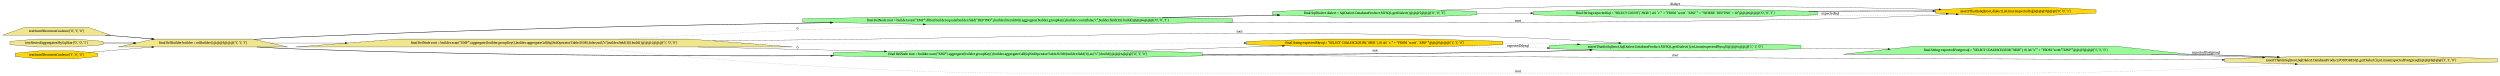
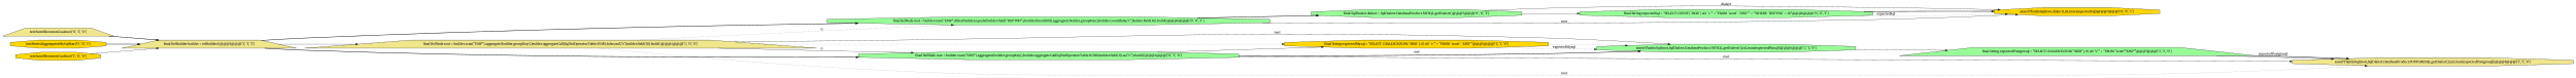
  digraph {
    rankdir=LR
    fontname=Merriweather
    node [fillcolor=palegreen shape=octagon style=filled fontname=Merriweather]
    edge [style=solid fontname=Merriweather]
    n1 [label="final String expectedPostgresql = \"SELECT COALESCE(SUM(\"MGR\"), 0) AS \"s\"\" + \"FROM \"scott\".\"EMP\"\"@@@7@@@['1', '1', '0']" shape=trapezium]
    n2 [fillcolor=khaki label="assertThat(toSql(root,SqlDialect.DatabaseProduct.POSTGRESQL.getDialect()),isLinux(expectedPostgresql))@@@8@@@['1', '1', '0']"]
    n3 [fillcolor=khaki label="testSum0BecomesCoalesce['0', '1', '0']" shape=trapezium]
    n4 [fillcolor=khaki label="final RelBuilder builder = relBuilder()@@@3@@@['1', '1', '1']" shape=trapezium]
    n5 [label="final SqlDialect dialect = SqlDialect.DatabaseProduct.MYSQL.getDialect()@@@5@@@['0', '0', '1']"]
    n6 [label="final String expectedSql = \"SELECT COUNT(`MGR`) AS `c`\" + \"FROM `scott`.`EMP`\" + \"WHERE `DEPTNO` = 10\"@@@6@@@['0', '0', '1']"]
    n7 [fillcolor=gold label="assertThat(toSql(root,dialect),isLinux(expectedSql))@@@7@@@['0', '0', '1']"]
    n8 [label="final RelNode root = builder.scan(\"EMP\").filter(builder.equals(builder.field(\"DEPTNO\"),builder.literal(10))).aggregate(builder.groupKey(),builder.count(false,\"c\",builder.field(3))).build()@@@4@@@['0', '0', '1']"]
-   n9 [fillcolor=khaki label="testNestedAggregatesMySqlStar['0', '0', '1']"]
+   n9 [fillcolor=gold label="testNestedAggregatesMySqlStar['0', '0', '1']"]
    n10 [fillcolor=gold label="final String expectedMysql = \"SELECT COALESCE(SUM(`MGR`), 0) AS `s`\" + \"FROM `scott`.`EMP`\"@@@5@@@['1', '1', '0']"]
    n11 [label="assertThat(toSql(root,SqlDialect.DatabaseProduct.MYSQL.getDialect()),isLinux(expectedMysql))@@@6@@@['1', '1', '0']"]
    n12 [label="final RelNode root = builder.scan(\"EMP\").aggregate(builder.groupKey(),builder.aggregateCall(SqlStdOperatorTable.SUM0,builder.field(3)).as(\"s\")).build()@@@4@@@['0', '1', '0']"]
    n13 [fillcolor=khaki label="final RelNode root = builder.scan(\"EMP\").aggregate(builder.groupKey(),builder.aggregateCall(SqlStdOperatorTable.SUM0,false,null,\"s\",builder.field(3))).build()@@@4@@@['1', '0', '0']" shape=trapezium]
    n14 [fillcolor=gold label="testSum0BecomesCoalesce['1', '0', '0']"]
    n1 -> n2 [label=expectedPostgresql style=bold]
    n1 -> n2
    n3 -> n4 [style=bold]
    n4 -> n8 [style=bold]
    n4 -> n12 [style=bold]
    n4 -> n13
    n5 -> n6
    n5 -> n7 [label=dialect]
    n6 -> n7 [style=bold]
    n6 -> n7 [label=expectedSql style=dotted]
    n8 -> n5 [style=bold]
    n8 -> n7 [label=root]
    n9 -> n4 [style=bold]
    n10 -> n11 [style=dotted]
    n10 -> n11 [label=expectedMysql style=dotted]
    n11 -> n1
    n12 -> n2 [label=root]
    n12 -> n10
    n12 -> n11 [label=root style=bold]
    n13 -> n2 [label=root style=dotted]
    n13 -> n8 [label=0 style=dotted]
    n13 -> n10 [style=dotted]
    n13 -> n11 [label=root]
    n13 -> n12 [label=0]
    n14 -> n4
  }
